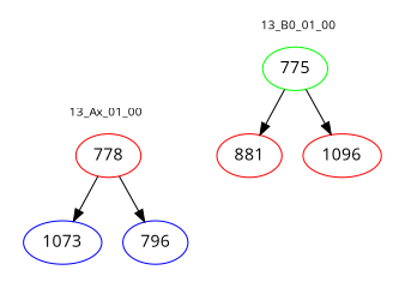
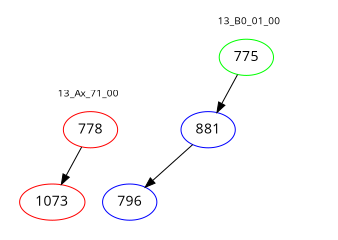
  digraph {
    fontname="Open Sans"
    node [color=red fontname="Open Sans"]
    edge [color=black fontname="Open Sans"]
    n1 [label=778]
    n2 [color=blue label=796]
-   n3 [color=blue label=1073]
+   n3 [label=1073]
    n4 [color=green label=775]
-   n5 [label=881]
-   n6 [label=1096]
+   n5 [color=blue label=881]
    subgraph cluster_1 {
      color=white
      fontsize=10
-     label="13_Ax_01_00"
+     label="13_Ax_71_00"
      n1
      n2
      n3
    }
    subgraph cluster_2 {
      color=white
      fontsize=10
      label="13_B0_01_00"
      n4
      n5
-     n6
    }
-   n1 -> n2
+   n5 -> n2
    n1 -> n3
    n4 -> n5
-   n4 -> n6
  }
